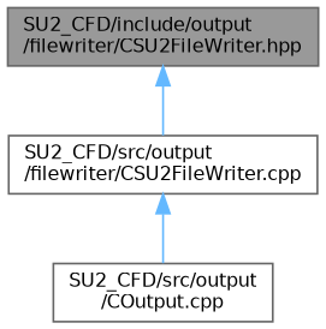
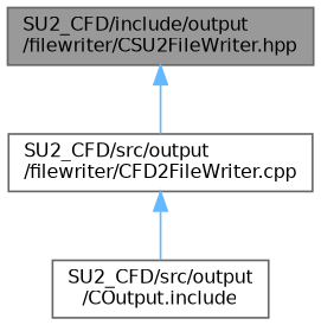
  digraph {
    node [color=grey40 fillcolor=white fontname=Helvetica fontsize=10 shape=box style=filled]
    edge [color=steelblue1 dir=back fontname=Helvetica fontsize=10 labelfontname=Helvetica labelfontsize=10 style=solid]
    n1 [color=gray40 fillcolor=grey60 fontcolor=black height=0.2 label="SU2_CFD/include/output\l/filewriter/CSU2FileWriter.hpp" width=0.4]
-   n2 [height=0.2 label="SU2_CFD/src/output\l/filewriter/CSU2FileWriter.cpp" width=0.4]
-   n3 [height=0.2 label="SU2_CFD/src/output\l/COutput.cpp" width=0.4]
+   n2 [height=0.2 label="SU2_CFD/src/output\l/filewriter/CFD2FileWriter.cpp" width=0.4]
+   n3 [height=0.2 label="SU2_CFD/src/output\l/COutput.include" width=0.4]
    n1 -> n2
    n2 -> n3
  }
